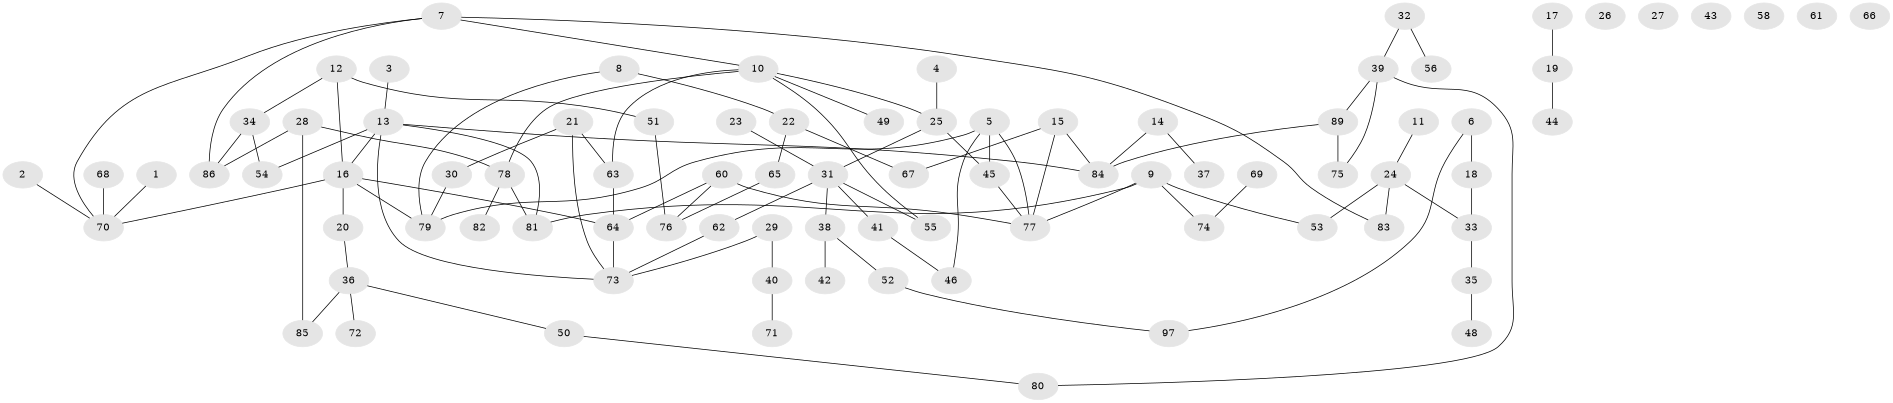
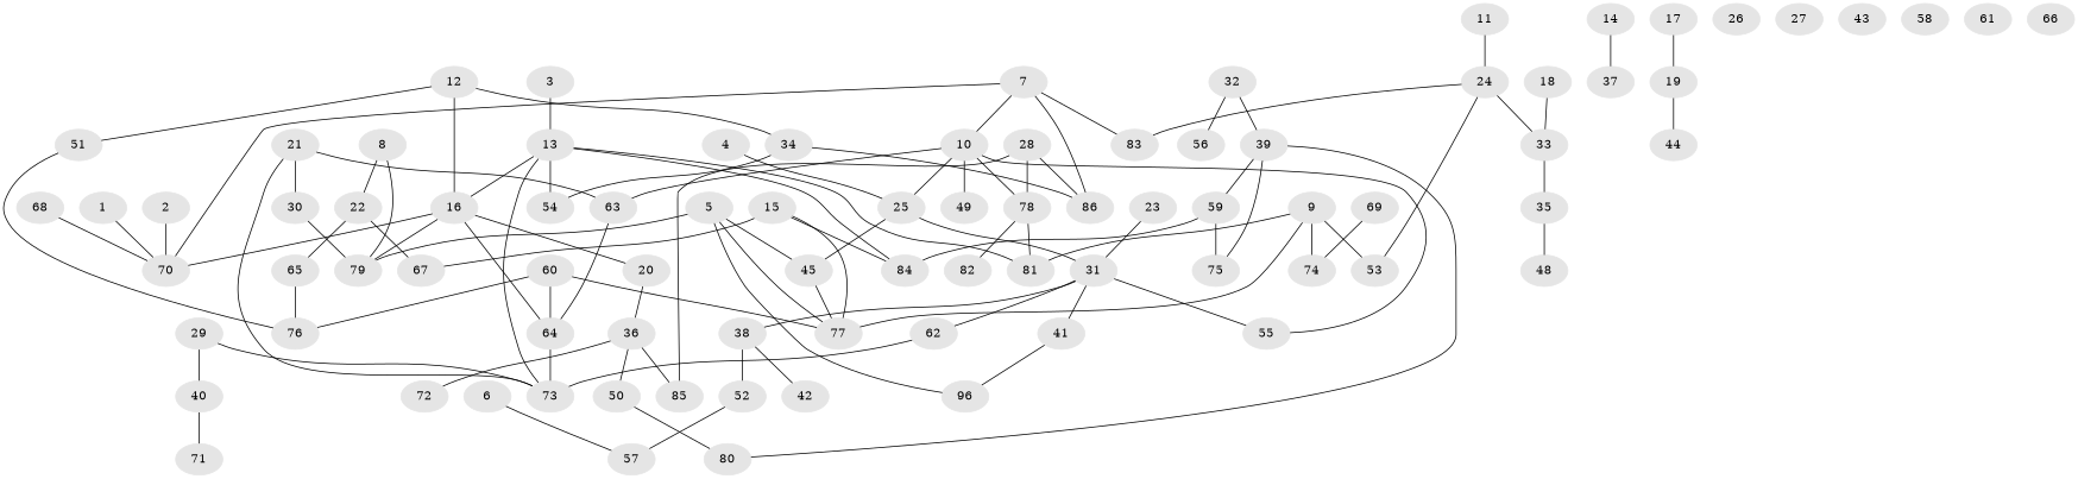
  graph {
    node [color=gray90 style=filled]
    1
    70
    2
    3
    13
    81
    16
    54
    73
    84
    4
    25
    45
    31
    5
-   46
+   46 [label=96]
    77
    79
    6
    18
-   57 [label=97]
+   57
    33
    7
    10
    83
    86
    49
    55
    63
    78
    8
    22
    67
    65
    9
    53
    74
    64
    82
    11
    24
    12
    34
    51
    20
    76
    14
    37
    15
    36
    17
    19
    44
    35
    85
    50
    72
    21
    30
    23
    38
    41
    62
    48
    26
    27
    28
    29
    40
    71
    42
    52
    32
    39
    56
-   59 [label=89]
+   59
    75
    80
    43
    58
    60
    61
    66
    68
    69
    1 -- 70
    2 -- 70
    3 -- 13
    13 -- 81
    13 -- 16
    13 -- 54
    13 -- 73
    13 -- 84
    16 -- 70
    16 -- 79
    16 -- 64
    16 -- 20
    4 -- 25
    25 -- 45
    25 -- 31
    45 -- 77
    31 -- 55
    31 -- 38
    31 -- 41
    31 -- 62
    5 -- 45
    5 -- 46
    5 -- 77
    5 -- 79
-   6 -- 18
    6 -- 57
    18 -- 33
    33 -- 35
    7 -- 70
    7 -- 10
    7 -- 83
    7 -- 86
    10 -- 25
    10 -- 49
    10 -- 55
    10 -- 63
    10 -- 78
    63 -- 64
    78 -- 81
    78 -- 82
    8 -- 79
    8 -- 22
    22 -- 67
    22 -- 65
    65 -- 76
    9 -- 81
    9 -- 77
    9 -- 53
    9 -- 74
    64 -- 73
    11 -- 24
    24 -- 33
    24 -- 83
    24 -- 53
    12 -- 16
    12 -- 34
    12 -- 51
    34 -- 54
    34 -- 86
    51 -- 76
    20 -- 36
-   14 -- 84
    14 -- 37
    15 -- 84
    15 -- 77
    15 -- 67
    36 -- 85
    36 -- 50
    36 -- 72
    17 -- 19
    19 -- 44
    35 -- 48
    50 -- 80
    21 -- 73
    21 -- 63
    21 -- 30
    30 -- 79
    23 -- 31
    38 -- 42
    38 -- 52
    41 -- 46
    62 -- 73
    28 -- 86
    28 -- 78
    28 -- 85
    29 -- 73
    29 -- 40
    40 -- 71
    52 -- 57
    32 -- 39
    32 -- 56
    39 -- 59
    39 -- 75
    39 -- 80
    59 -- 84
    59 -- 75
    60 -- 77
    60 -- 64
    60 -- 76
    68 -- 70
    69 -- 74
  }
